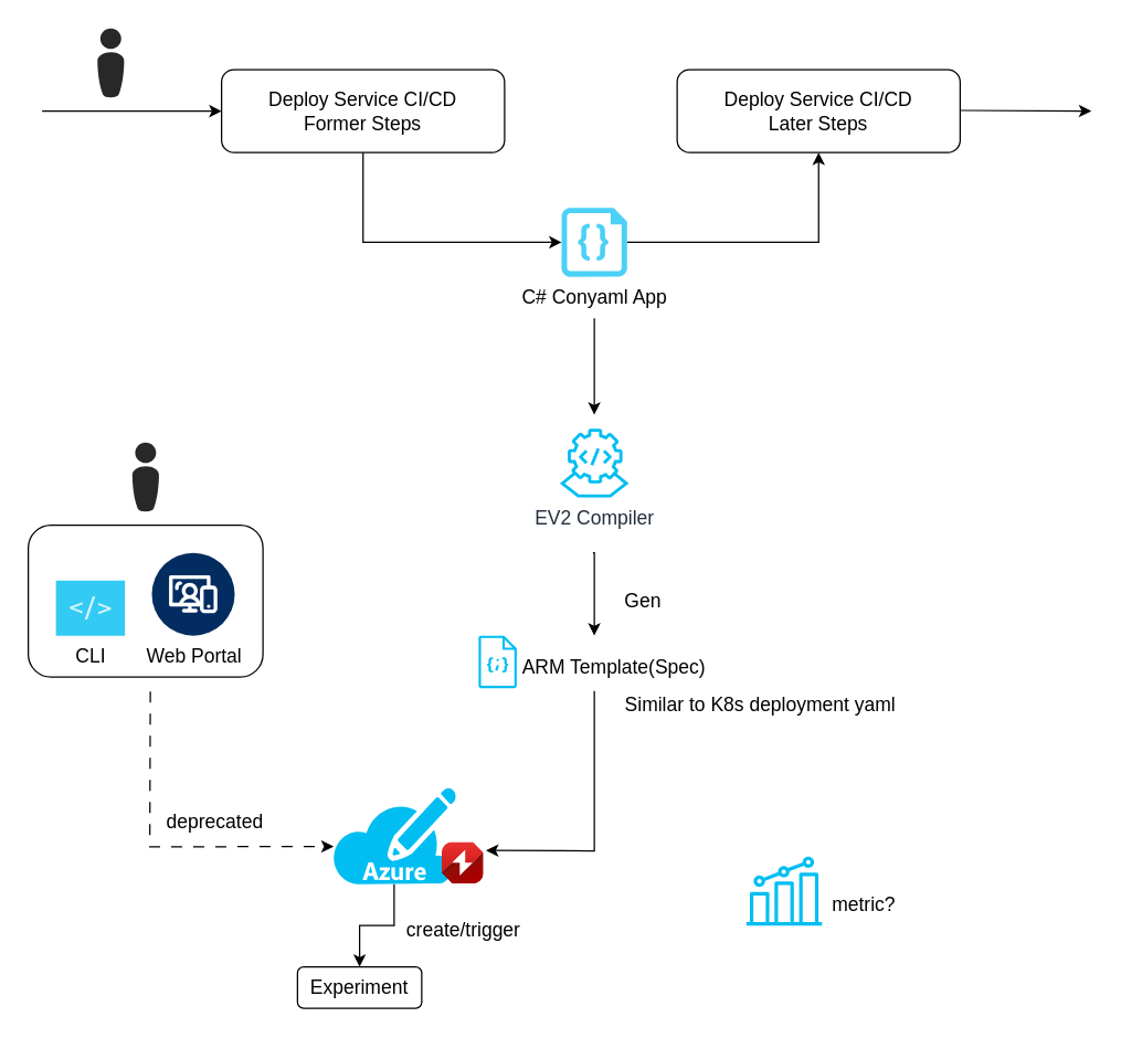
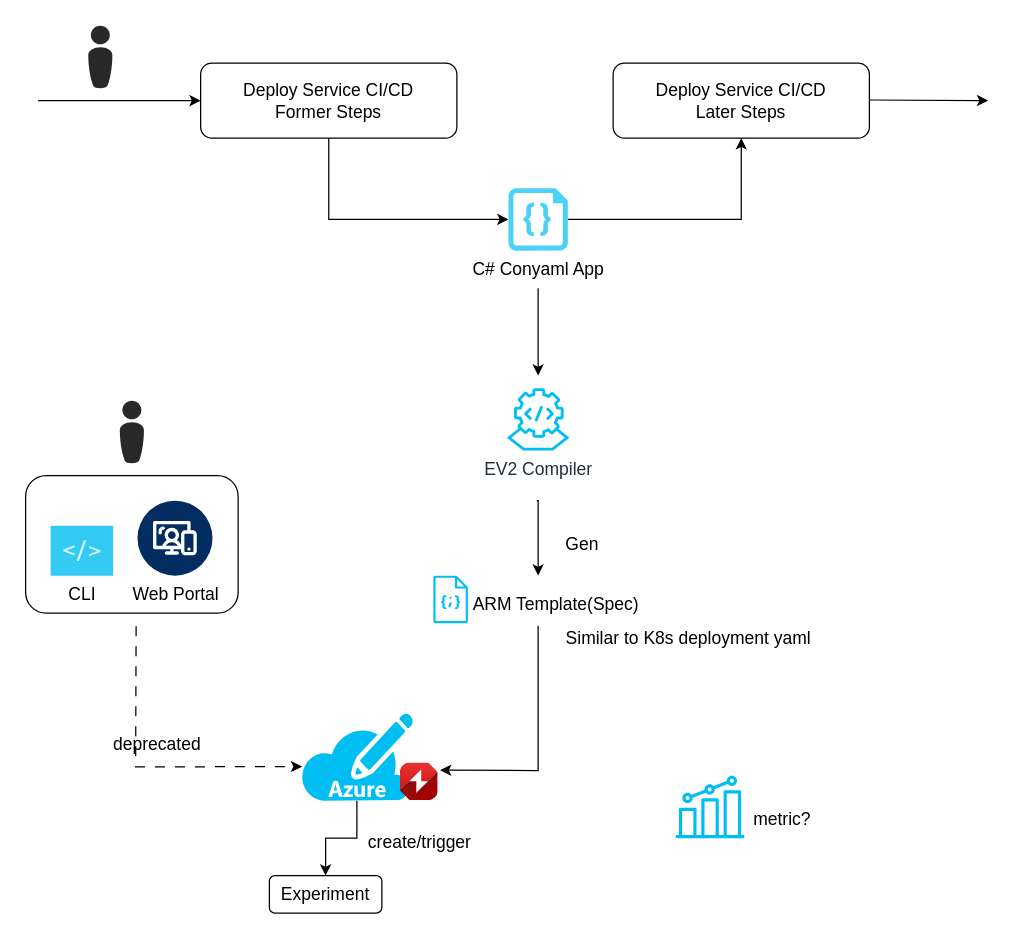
  <mxCell id="0" />
  <mxCell id="1" parent="0" />
  <mxCell id="2" value="" style="rounded=1;whiteSpace=wrap;html=1;fontSize=14;" parent="1" vertex="1"><mxGeometry x="20" y="380" width="170" height="110" as="geometry" /></mxCell>
  <mxCell id="3" value="CLI&lt;div style=&quot;font-size: 14px;&quot;&gt;&lt;br style=&quot;font-size: 14px;&quot;&gt;&lt;/div&gt;" style="sketch=0;pointerEvents=1;shadow=0;dashed=0;html=1;labelPosition=center;verticalLabelPosition=bottom;verticalAlign=top;align=center;outlineConnect=0;shape=mxgraph.veeam2.command_line;fillColor=#00BEF2;strokeColor=#6c8ebf;opacity=80;fontSize=14;" parent="1" vertex="1"><mxGeometry x="40" y="420" width="50" height="40" as="geometry" /></mxCell>
  <mxCell id="4" value="&lt;div style=&quot;font-size: 14px;&quot;&gt;&lt;br style=&quot;font-size: 14px;&quot;&gt;&lt;/div&gt;" style="verticalLabelPosition=bottom;aspect=fixed;html=1;shape=mxgraph.salesforce.web2;strokeColor=#00BEF2;fillColor=#00BEF2;fontSize=14;" parent="1" vertex="1"><mxGeometry x="109.5" y="400" width="60" height="60" as="geometry" /></mxCell>
  <mxCell id="5" value="" style="verticalLabelPosition=bottom;sketch=0;html=1;fillColor=#282828;strokeColor=none;verticalAlign=top;pointerEvents=1;align=center;shape=mxgraph.cisco_safe.people_places_things_icons.icon8;fontSize=14;" parent="1" vertex="1"><mxGeometry x="70" y="20" width="19.5" height="50" as="geometry" /></mxCell>
  <mxCell id="6" value="" style="endArrow=classic;html=1;rounded=0;dashed=1;dashPattern=8 8;exitX=0.52;exitY=1.095;exitDx=0;exitDy=0;exitPerimeter=0;entryX=0.013;entryY=0.611;entryDx=0;entryDy=0;entryPerimeter=0;fontSize=14;" parent="1" source="2" target="25" edge="1"><mxGeometry width="50" height="50" relative="1" as="geometry"><mxPoint x="220" y="450" as="sourcePoint" /><mxPoint x="300" y="570" as="targetPoint" /><Array as="points"><mxPoint x="108" y="613" /></Array></mxGeometry></mxCell>
  <mxCell id="7" value="Web Portal" style="text;html=1;align=center;verticalAlign=middle;whiteSpace=wrap;rounded=0;fontSize=14;" parent="1" vertex="1"><mxGeometry x="90" y="460" width="100.5" height="30" as="geometry" /></mxCell>
  <mxCell id="8" value="EV2 Compiler&lt;div style=&quot;font-size: 14px;&quot;&gt;&lt;br style=&quot;font-size: 14px;&quot;&gt;&lt;/div&gt;" style="sketch=0;outlineConnect=0;fontColor=#232F3E;gradientColor=none;fillColor=#00BEF2;strokeColor=#3333FF;dashed=0;verticalLabelPosition=bottom;verticalAlign=top;align=center;html=1;fontSize=14;fontStyle=0;aspect=fixed;shape=mxgraph.aws4.mainframe_modernization_compiler;" parent="1" vertex="1"><mxGeometry x="405" y="310" width="50" height="50" as="geometry" /></mxCell>
  <mxCell id="9" value="" style="group;fontSize=14;" parent="1" vertex="1" connectable="0"><mxGeometry x="346.11" y="460" width="187.77" height="42" as="geometry" /></mxCell>
  <mxCell id="10" value="" style="sketch=0;outlineConnect=0;fontColor=#232F3E;gradientColor=none;fillColor=#00BEF2;strokeColor=none;dashed=0;verticalLabelPosition=bottom;verticalAlign=top;align=center;html=1;fontSize=14;fontStyle=0;aspect=fixed;pointerEvents=1;shape=mxgraph.aws4.json_script;" parent="9" vertex="1"><mxGeometry width="27.77" height="38" as="geometry" /></mxCell>
  <mxCell id="11" value="ARM Template(Spec)" style="text;html=1;align=center;verticalAlign=middle;resizable=0;points=[];autosize=1;strokeColor=none;fillColor=none;fontSize=14;" parent="9" vertex="1"><mxGeometry x="17.77" y="8" width="160" height="30" as="geometry" /></mxCell>
  <mxCell id="12" value="" style="endArrow=classic;html=1;rounded=0;fontSize=14;" parent="1" edge="1"><mxGeometry width="50" height="50" relative="1" as="geometry"><mxPoint x="429" y="400" as="sourcePoint" /><mxPoint x="430" y="460" as="targetPoint" /><Array as="points"><mxPoint x="430" y="400" /></Array></mxGeometry></mxCell>
  <mxCell id="13" value="Gen" style="text;html=1;align=center;verticalAlign=middle;resizable=0;points=[];autosize=1;strokeColor=none;fillColor=none;fontSize=14;" parent="1" vertex="1"><mxGeometry x="440" y="420" width="50" height="30" as="geometry" /></mxCell>
  <mxCell id="14" value="" style="endArrow=classic;html=1;rounded=0;entryX=1.053;entryY=0.187;entryDx=0;entryDy=0;entryPerimeter=0;fontSize=14;" parent="1" target="26" edge="1"><mxGeometry width="50" height="50" relative="1" as="geometry"><mxPoint x="430" y="500" as="sourcePoint" /><mxPoint x="405.82" y="590" as="targetPoint" /><Array as="points"><mxPoint x="430" y="616" /></Array></mxGeometry></mxCell>
  <mxCell id="15" style="edgeStyle=orthogonalEdgeStyle;rounded=0;orthogonalLoop=1;jettySize=auto;html=1;fontSize=14;" parent="1" edge="1"><mxGeometry relative="1" as="geometry"><mxPoint x="430" y="230" as="sourcePoint" /><mxPoint x="430" y="300" as="targetPoint" /></mxGeometry></mxCell>
  <mxCell id="16" style="edgeStyle=orthogonalEdgeStyle;rounded=0;orthogonalLoop=1;jettySize=auto;html=1;exitX=1;exitY=0.5;exitDx=0;exitDy=0;exitPerimeter=0;entryX=0.5;entryY=1;entryDx=0;entryDy=0;fontSize=14;" parent="1" source="17" target="19" edge="1"><mxGeometry relative="1" as="geometry" /></mxCell>
  <mxCell id="17" value="C# Con&lt;span style=&quot;background-color: initial; font-size: 14px;&quot;&gt;yaml App&lt;/span&gt;" style="verticalLabelPosition=bottom;html=1;verticalAlign=top;align=center;strokeColor=none;fillColor=#00BEF2;shape=mxgraph.azure.code_file;pointerEvents=1;opacity=70;fontSize=14;" parent="1" vertex="1"><mxGeometry x="406.25" y="150" width="47.5" height="50" as="geometry" /></mxCell>
  <mxCell id="18" value="Deploy Service CI/CD&lt;div style=&quot;font-size: 14px;&quot;&gt;Former Steps&lt;/div&gt;" style="rounded=1;whiteSpace=wrap;html=1;fontSize=14;" parent="1" vertex="1"><mxGeometry x="160" y="50" width="205" height="60" as="geometry" /></mxCell>
  <mxCell id="19" value="Deploy Service CI/CD&lt;div style=&quot;font-size: 14px;&quot;&gt;Later Steps&lt;/div&gt;" style="rounded=1;whiteSpace=wrap;html=1;fontSize=14;" parent="1" vertex="1"><mxGeometry x="490" y="50" width="205" height="60" as="geometry" /></mxCell>
  <mxCell id="20" style="edgeStyle=orthogonalEdgeStyle;rounded=0;orthogonalLoop=1;jettySize=auto;html=1;exitX=0.5;exitY=1;exitDx=0;exitDy=0;entryX=0;entryY=0.5;entryDx=0;entryDy=0;entryPerimeter=0;fontSize=14;" parent="1" source="18" target="17" edge="1"><mxGeometry relative="1" as="geometry" /></mxCell>
  <mxCell id="21" value="" style="sketch=0;outlineConnect=0;fontColor=#232F3E;gradientColor=none;fillColor=#00BEF2;strokeColor=none;dashed=0;verticalLabelPosition=bottom;verticalAlign=top;align=center;html=1;fontSize=14;fontStyle=0;aspect=fixed;pointerEvents=1;shape=mxgraph.aws4.metrics;" parent="1" vertex="1"><mxGeometry x="540.07" y="620" width="54.93" height="50" as="geometry" /></mxCell>
  <mxCell id="22" value="metric?" style="text;html=1;align=center;verticalAlign=middle;resizable=0;points=[];autosize=1;strokeColor=none;fillColor=none;fontSize=14;" parent="1" vertex="1"><mxGeometry x="590" y="640" width="70" height="30" as="geometry" /></mxCell>
  <mxCell id="23" value="Experiment" style="rounded=1;whiteSpace=wrap;html=1;fontSize=14;" parent="1" vertex="1"><mxGeometry x="215" y="700" width="90" height="30" as="geometry" /></mxCell>
  <mxCell id="24" value="" style="group;fontSize=14;" parent="1" vertex="1" connectable="0"><mxGeometry x="240" y="570" width="110" height="70" as="geometry" /></mxCell>
  <mxCell id="25" value="" style="verticalLabelPosition=bottom;html=1;verticalAlign=top;align=center;strokeColor=none;fillColor=#00BEF2;shape=mxgraph.azure.azure_subscription;fontSize=14;" parent="24" vertex="1"><mxGeometry width="90" height="70" as="geometry" /></mxCell>
  <mxCell id="26" value="" style="image;aspect=fixed;html=1;points=[];align=center;fontSize=14;image=img/lib/azure2/other/Azure_Chaos_Studio.svg;" parent="24" vertex="1"><mxGeometry x="80" y="40" width="30" height="30" as="geometry" /></mxCell>
  <mxCell id="27" value="" style="edgeStyle=orthogonalEdgeStyle;rounded=0;orthogonalLoop=1;jettySize=auto;html=1;fontSize=14;" parent="1" source="25" target="23" edge="1"><mxGeometry relative="1" as="geometry" /></mxCell>
  <mxCell id="28" value="create/trigger" style="text;html=1;align=center;verticalAlign=middle;resizable=0;points=[];autosize=1;strokeColor=none;fillColor=none;fontSize=14;" parent="1" vertex="1"><mxGeometry x="280" y="658" width="110" height="30" as="geometry" /></mxCell>
  <mxCell id="29" value="" style="verticalLabelPosition=bottom;sketch=0;html=1;fillColor=#282828;strokeColor=none;verticalAlign=top;pointerEvents=1;align=center;shape=mxgraph.cisco_safe.people_places_things_icons.icon8;fontSize=14;" parent="1" vertex="1"><mxGeometry x="95.25" y="320" width="19.5" height="50" as="geometry" /></mxCell>
- <mxCell id="30" value="deprecated" style="text;html=1;align=center;verticalAlign=middle;resizable=0;points=[];autosize=1;strokeColor=none;fillColor=none;fontSize=14;" parent="1" vertex="1"><mxGeometry x="109.75" y="580" width="90" height="30" as="geometry" /></mxCell>
+ <mxCell id="30" value="deprecated" style="text;html=1;align=center;verticalAlign=middle;resizable=0;points=[];autosize=1;strokeColor=none;fillColor=none;fontSize=14;" parent="1" vertex="1"><mxGeometry x="79.75" y="580" width="90" height="30" as="geometry" /></mxCell>
  <mxCell id="31" value="" style="endArrow=classic;html=1;rounded=0;entryX=0;entryY=0.5;entryDx=0;entryDy=0;fontSize=14;" parent="1" target="18" edge="1"><mxGeometry width="50" height="50" relative="1" as="geometry"><mxPoint x="30" y="80" as="sourcePoint" /><mxPoint x="430" y="360" as="targetPoint" /></mxGeometry></mxCell>
  <mxCell id="32" value="" style="endArrow=classic;html=1;rounded=0;fontSize=14;" parent="1" edge="1"><mxGeometry width="50" height="50" relative="1" as="geometry"><mxPoint x="695" y="79.5" as="sourcePoint" /><mxPoint x="790" y="80" as="targetPoint" /></mxGeometry></mxCell>
  <mxCell id="33" value="Similar to K8s deployment yaml" style="text;html=1;align=center;verticalAlign=middle;resizable=0;points=[];autosize=1;strokeColor=none;fillColor=none;fontSize=14;" parent="1" vertex="1"><mxGeometry x="440" y="495" width="220" height="30" as="geometry" /></mxCell>
